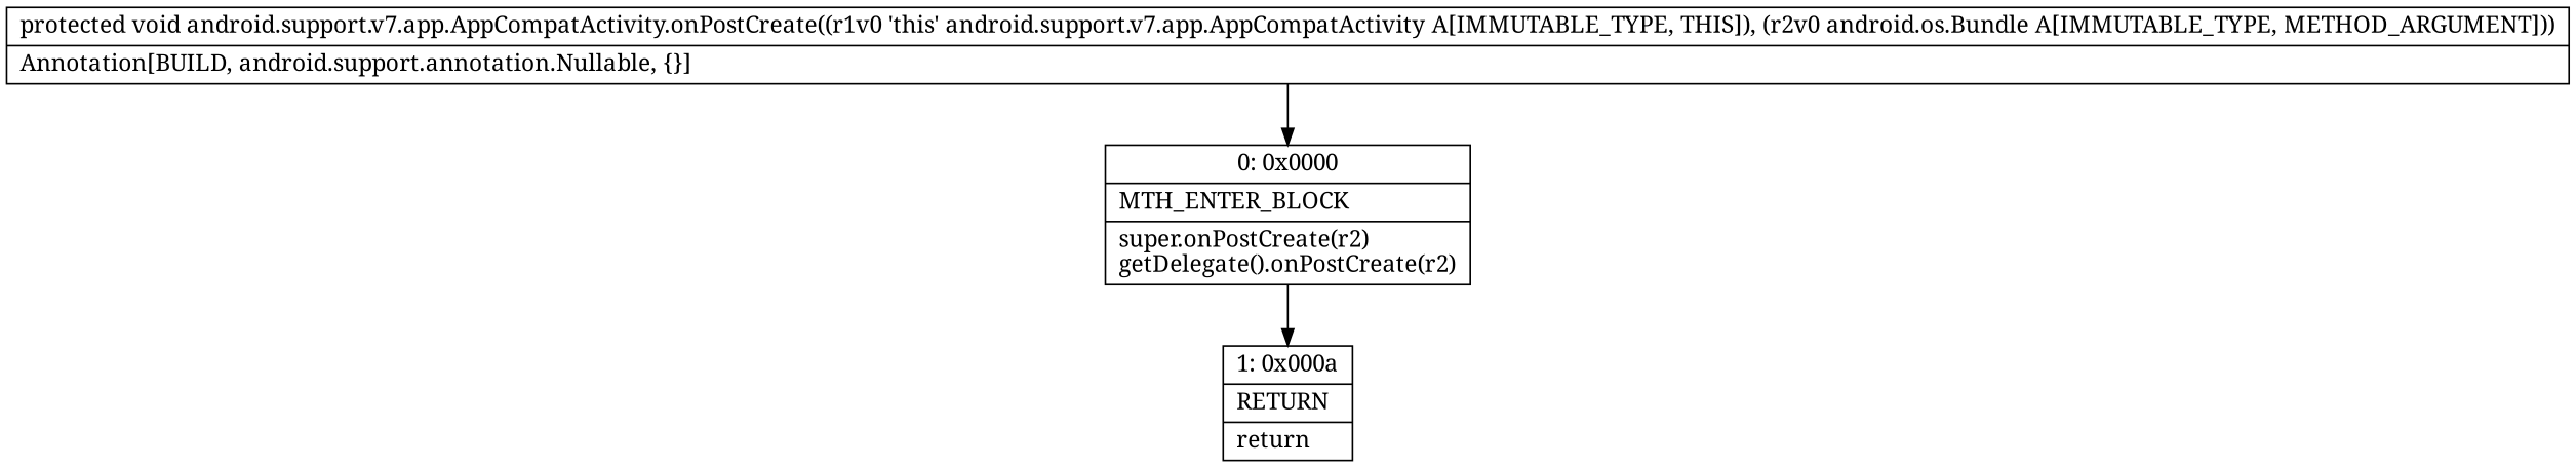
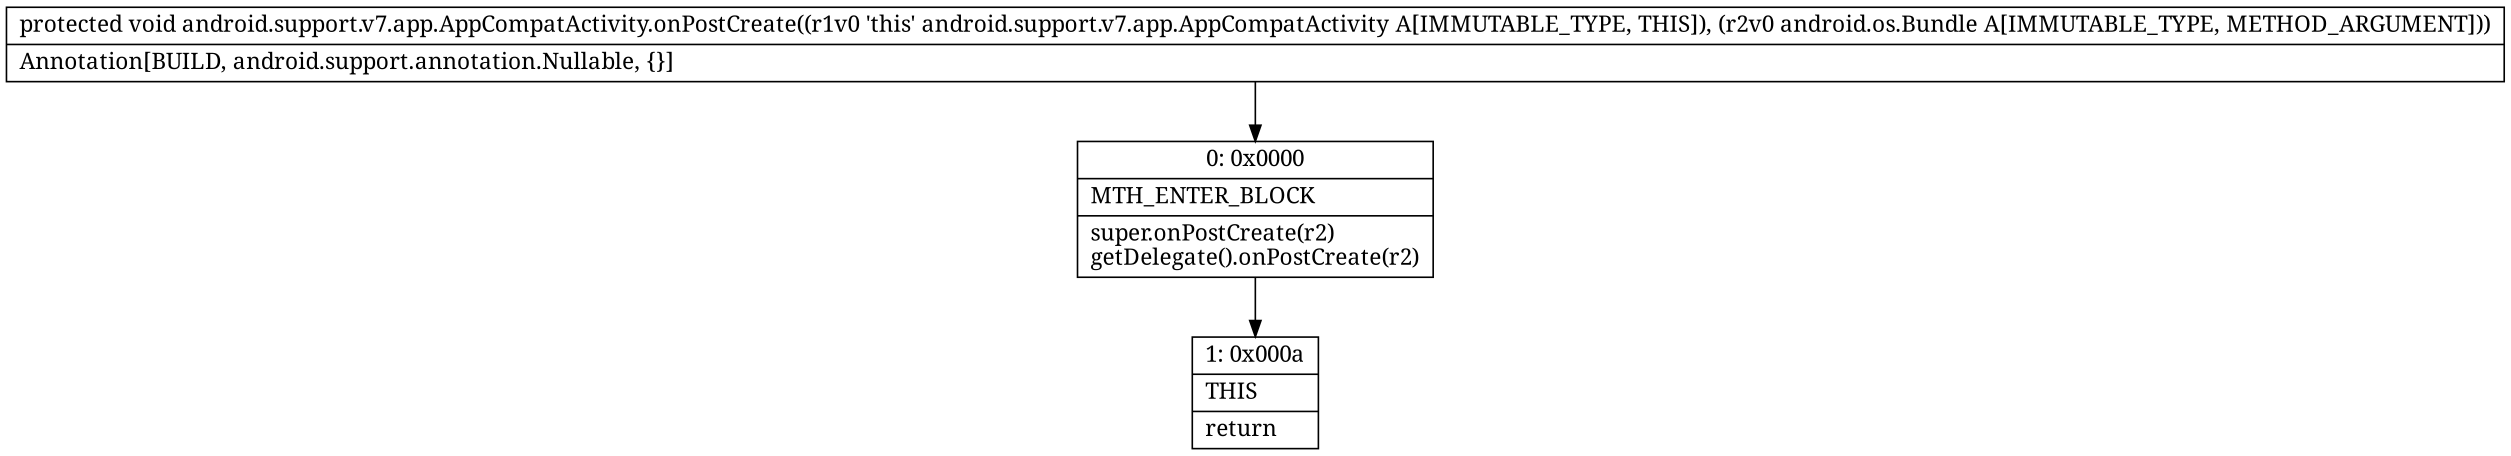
  digraph {
    fontname="Noto Serif"
    node [shape=record fontname="Noto Serif"]
    edge [fontname="Noto Serif"]
    n1 [label="{0\:\ 0x0000|MTH_ENTER_BLOCK\l|super.onPostCreate(r2)\lgetDelegate().onPostCreate(r2)\l}"]
-   n2 [label="{1\:\ 0x000a|RETURN\l|return\l}"]
+   n2 [label="{1\:\ 0x000a|THIS\l|return\l}"]
    n3 [label="{protected void android.support.v7.app.AppCompatActivity.onPostCreate((r1v0 'this' android.support.v7.app.AppCompatActivity A[IMMUTABLE_TYPE, THIS]), (r2v0 android.os.Bundle A[IMMUTABLE_TYPE, METHOD_ARGUMENT]))  | Annotation[BUILD, android.support.annotation.Nullable, \{\}]\l}"]
    n1 -> n2
    n3 -> n1
  }
